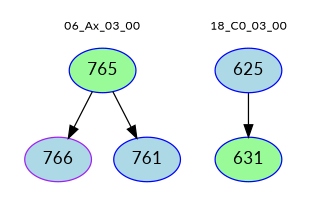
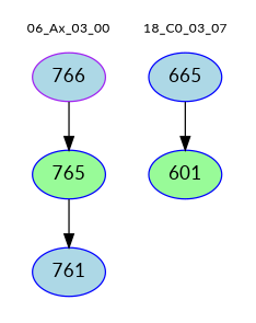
  digraph {
    fontname=Lato
    node [color=blue fillcolor=lightblue fontname=Lato style=filled]
    edge [color=black fontname=Lato]
    n1 [fillcolor=palegreen label=765]
    n2 [color=purple label=766]
    n3 [label=761]
-   n4 [label=625]
-   n5 [fillcolor=palegreen label=631]
+   n4 [label=665]
+   n5 [fillcolor=palegreen label=601]
    subgraph cluster_1 {
      color=white
      fontsize=10
      label="06_Ax_03_00"
      n1
      n2
      n3
    }
    subgraph cluster_2 {
      color=white
      fontsize=10
-     label="18_C0_03_00"
+     label="18_C0_03_07"
      n4
      n5
    }
-   n1 -> n2
+   n2 -> n1
    n1 -> n3
    n4 -> n5
  }
